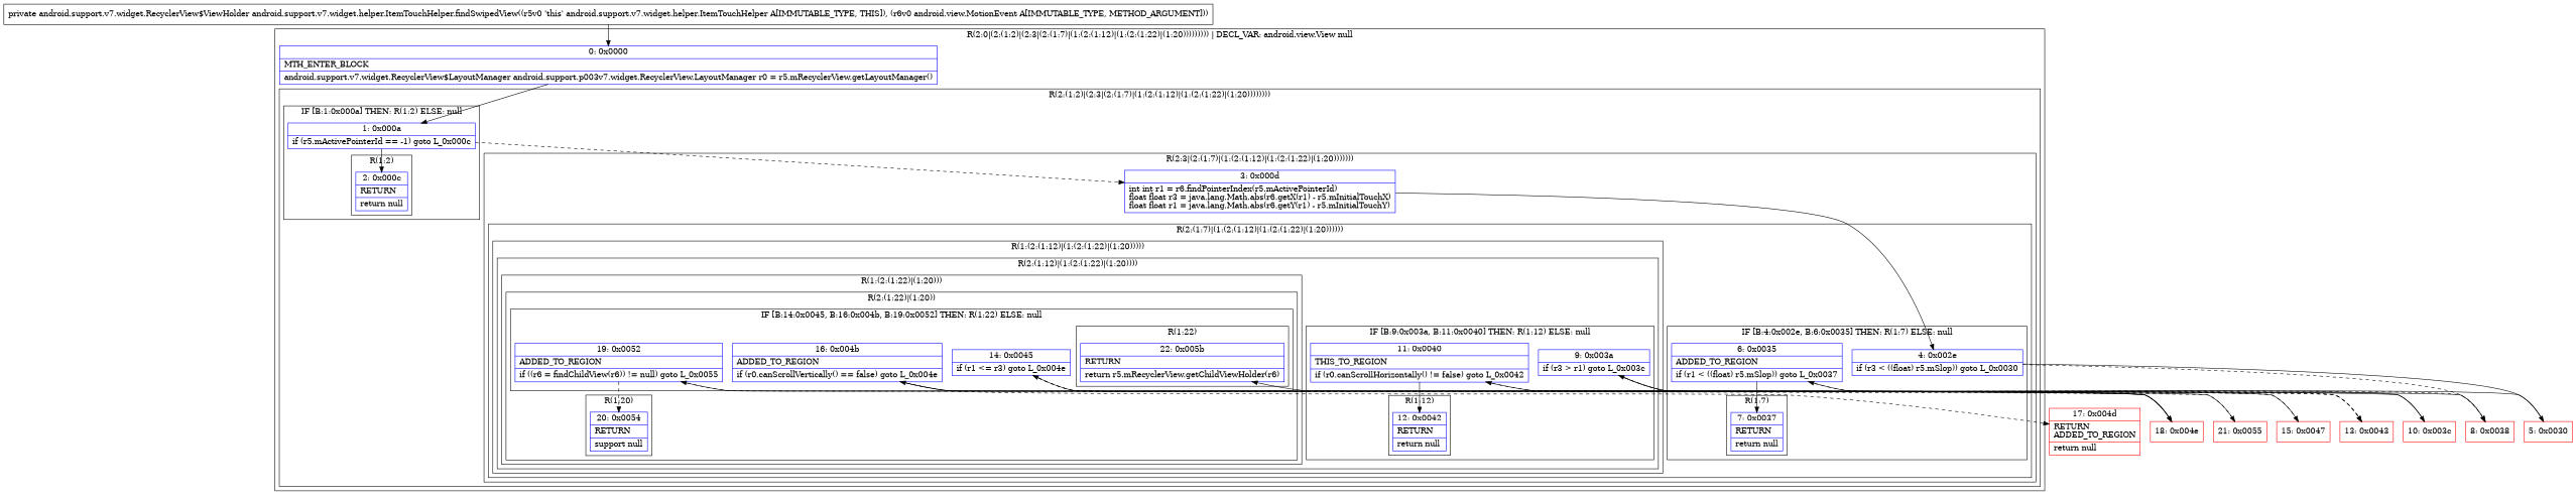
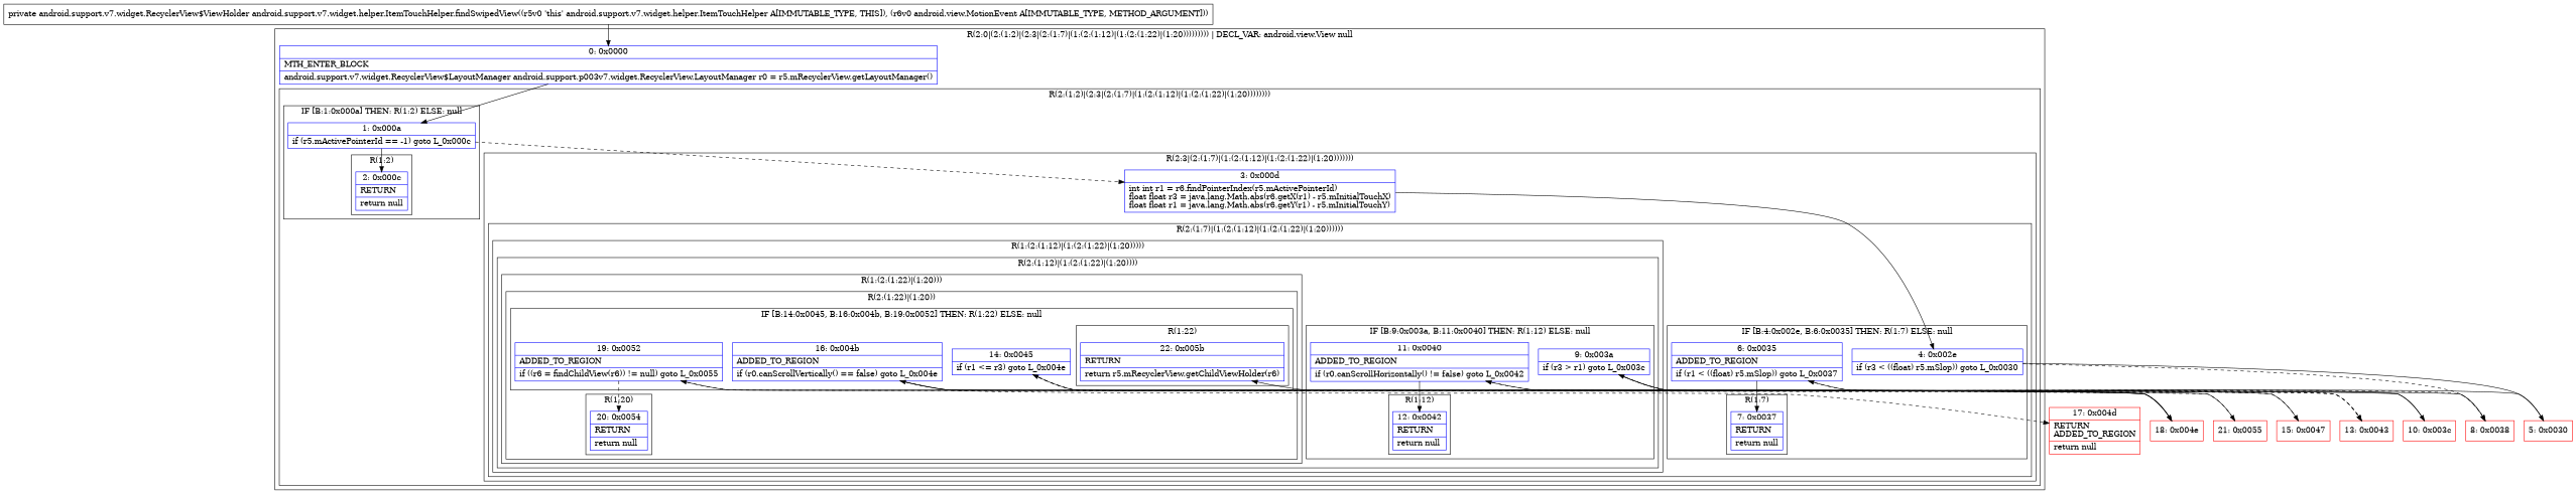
  digraph {
    node [color=blue shape=record]
    n1 [label="{2\:\ 0x000c|RETURN\l|return null\l}"]
    n2 [label="{1\:\ 0x000a|if (r5.mActivePointerId == \-1) goto L_0x000c\l}"]
    n3 [label="{7\:\ 0x0037|RETURN\l|return null\l}"]
    n4 [label="{4\:\ 0x002e|if (r3 \< ((float) r5.mSlop)) goto L_0x0030\l}"]
    n5 [label="{6\:\ 0x0035|ADDED_TO_REGION\l|if (r1 \< ((float) r5.mSlop)) goto L_0x0037\l}"]
    n6 [label="{12\:\ 0x0042|RETURN\l|return null\l}"]
    n7 [label="{9\:\ 0x003a|if (r3 \> r1) goto L_0x003c\l}"]
-   n8 [label="{11\:\ 0x0040|THIS_TO_REGION\l|if (r0.canScrollHorizontally() != false) goto L_0x0042\l}"]
+   n8 [label="{11\:\ 0x0040|ADDED_TO_REGION\l|if (r0.canScrollHorizontally() != false) goto L_0x0042\l}"]
    n9 [label="{22\:\ 0x005b|RETURN\l|return r5.mRecyclerView.getChildViewHolder(r6)\l}"]
    n10 [label="{14\:\ 0x0045|if (r1 \<= r3) goto L_0x004e\l}"]
    n11 [label="{16\:\ 0x004b|ADDED_TO_REGION\l|if (r0.canScrollVertically() == false) goto L_0x004e\l}"]
    n12 [label="{19\:\ 0x0052|ADDED_TO_REGION\l|if ((r6 = findChildView(r6)) != null) goto L_0x0055\l}"]
-   n13 [label="{20\:\ 0x0054|RETURN\l|support null\l}"]
+   n13 [label="{20\:\ 0x0054|RETURN\l|return null\l}"]
    n14 [label="{3\:\ 0x000d|int int r1 = r6.findPointerIndex(r5.mActivePointerId)\lfloat float r3 = java.lang.Math.abs(r6.getX(r1) \- r5.mInitialTouchX)\lfloat float r1 = java.lang.Math.abs(r6.getY(r1) \- r5.mInitialTouchY)\l}"]
    n15 [label="{0\:\ 0x0000|MTH_ENTER_BLOCK\l|android.support.v7.widget.RecyclerView$LayoutManager android.support.p003v7.widget.RecyclerView.LayoutManager r0 = r5.mRecyclerView.getLayoutManager()\l}"]
    n16 [color=red label="{5\:\ 0x0030}"]
    n17 [color=red label="{8\:\ 0x0038}"]
    n18 [color=red label="{10\:\ 0x003c}"]
    n19 [color=red label="{13\:\ 0x0043}"]
    n20 [color=red label="{15\:\ 0x0047}"]
    n21 [color=red label="{18\:\ 0x004e}"]
    n22 [color=red label="{17\:\ 0x004d|RETURN\lADDED_TO_REGION\l|return null\l}"]
    n23 [color=red label="{21\:\ 0x0055}"]
    n24 [label="{private android.support.v7.widget.RecyclerView$ViewHolder android.support.v7.widget.helper.ItemTouchHelper.findSwipedView((r5v0 'this' android.support.v7.widget.helper.ItemTouchHelper A[IMMUTABLE_TYPE, THIS]), (r6v0 android.view.MotionEvent A[IMMUTABLE_TYPE, METHOD_ARGUMENT])) }" color=""]
    subgraph cluster_1 {
      label="R(2:0|(2:(1:2)|(2:3|(2:(1:7)|(1:(2:(1:12)|(1:(2:(1:22)|(1:20))))))))) | DECL_VAR: android.view.View null\l"
      n15
      subgraph cluster_2 {
        label="R(2:(1:2)|(2:3|(2:(1:7)|(1:(2:(1:12)|(1:(2:(1:22)|(1:20))))))))"
        subgraph cluster_3 {
          label="IF [B:1:0x000a] THEN: R(1:2) ELSE: null"
          n2
          subgraph cluster_4 {
            label="R(1:2)"
            n1
          }
        }
        subgraph cluster_5 {
          label="R(2:3|(2:(1:7)|(1:(2:(1:12)|(1:(2:(1:22)|(1:20)))))))"
          n14
          subgraph cluster_6 {
            label="R(2:(1:7)|(1:(2:(1:12)|(1:(2:(1:22)|(1:20))))))"
            subgraph cluster_7 {
              label="IF [B:4:0x002e, B:6:0x0035] THEN: R(1:7) ELSE: null"
              n4
              n5
              subgraph cluster_8 {
                label="R(1:7)"
                n3
              }
            }
            subgraph cluster_9 {
              label="R(1:(2:(1:12)|(1:(2:(1:22)|(1:20)))))"
              subgraph cluster_10 {
                label="R(2:(1:12)|(1:(2:(1:22)|(1:20))))"
                subgraph cluster_11 {
                  label="IF [B:9:0x003a, B:11:0x0040] THEN: R(1:12) ELSE: null"
                  n7
                  n8
                  subgraph cluster_12 {
                    label="R(1:12)"
                    n6
                  }
                }
                subgraph cluster_13 {
                  label="R(1:(2:(1:22)|(1:20)))"
                  subgraph cluster_14 {
                    label="R(2:(1:22)|(1:20))"
                    subgraph cluster_15 {
                      label="IF [B:14:0x0045, B:16:0x004b, B:19:0x0052] THEN: R(1:22) ELSE: null"
                      n10
                      n11
                      n12
                      subgraph cluster_16 {
                        label="R(1:22)"
                        n9
                      }
                    }
                    subgraph cluster_17 {
                      label="R(1:20)"
                      n13
                    }
                  }
                }
              }
            }
          }
        }
      }
    }
    n2 -> n1
    n2 -> n14 [style=dashed]
    n4 -> n16
    n4 -> n17 [style=dashed]
    n5 -> n3
    n5 -> n17 [style=dashed]
    n7 -> n18
    n7 -> n19 [style=dashed]
    n8 -> n6
    n8 -> n19 [style=dashed]
    n10 -> n20 [style=dashed]
    n10 -> n21
    n11 -> n21
    n11 -> n22 [style=dashed]
    n12 -> n13 [style=dashed]
    n12 -> n23 [style=dashed]
    n14 -> n4
    n15 -> n2
    n16 -> n5
    n17 -> n7
    n18 -> n8
    n19 -> n10 [style=dashed]
    n20 -> n11
    n21 -> n12
    n23 -> n9
    n24 -> n15
  }
